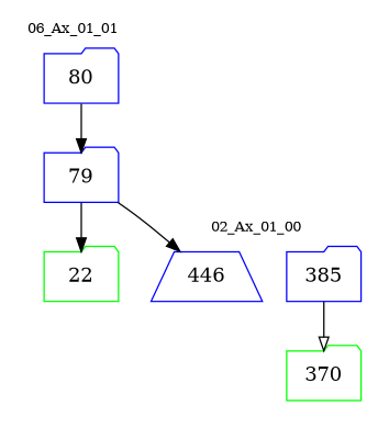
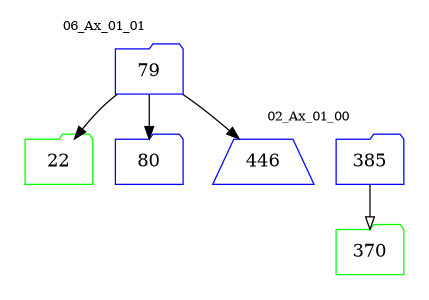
  digraph {
    node [color=blue shape=folder]
    edge [arrowhead=normal color=black]
    n1 [label=385]
    n2 [color=green label=370]
    n3 [label=446 shape=trapezium]
    n4 [label=79]
    n5 [color=green label=22]
    n6 [label=80]
    subgraph cluster_1 {
      color=white
      fontsize=10
      label="02_Ax_01_00"
      n1
      n2
      n3
    }
    subgraph cluster_2 {
      color=white
      fontsize=10
      label="06_Ax_01_01"
      n4
      n5
      n6
    }
    n1 -> n2 [arrowhead=onormal]
    n4 -> n3
    n4 -> n5
-   n6 -> n4
+   n4 -> n6
  }
